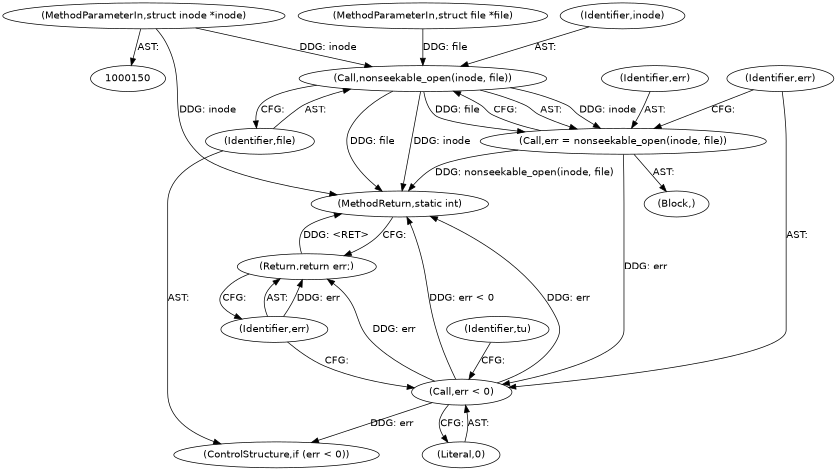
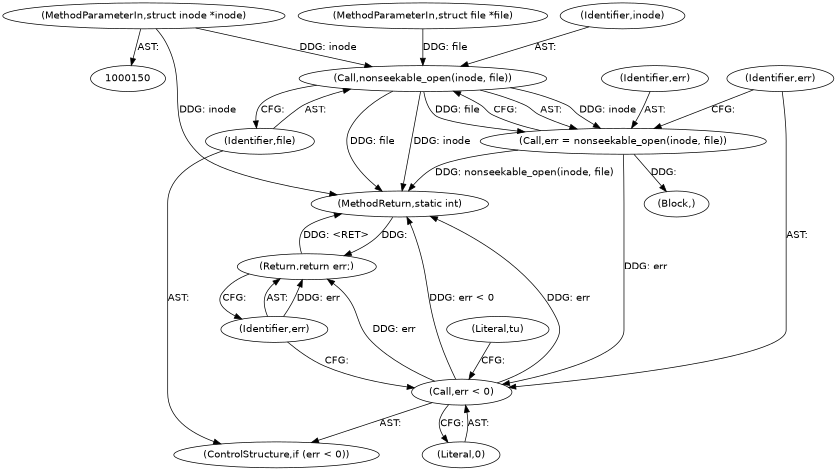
  digraph {
    fontname="DejaVu Sans"
    node [fontname="DejaVu Sans"]
    edge [fontname="DejaVu Sans"]
    n1 [label="(MethodParameterIn,struct inode *inode)"]
    n2 [label="(Call,nonseekable_open(inode, file))"]
    n3 [label="(MethodReturn,static int)"]
    n4 [label=1000150]
    n5 [label="(Call,err = nonseekable_open(inode, file))"]
    n6 [label="(Identifier,file)"]
    n7 [label="(Return,return err;)"]
    n8 [label="(Call,err < 0)"]
    n9 [label="(Block,)"]
    n10 [label="(ControlStructure,if (err < 0))"]
    n11 [label="(Literal,0)"]
    n12 [label="(Identifier,err)"]
    n13 [label="(Identifier,inode)"]
    n14 [label="(Identifier,err)"]
-   n15 [label="(Identifier,tu)"]
+   n15 [label="(Literal,tu)"]
    n16 [label="(MethodParameterIn,struct file *file)"]
    n17 [label="(Identifier,err)"]
    n1 -> n2 [label="DDG: inode"]
    n1 -> n3 [label="DDG: inode"]
    n1 -> n4 [label="AST: "]
    n2 -> n3 [label="DDG: file"]
    n2 -> n3 [label="DDG: inode"]
    n2 -> n5 [label="AST: "]
    n2 -> n5 [label="DDG: inode"]
    n2 -> n5 [label="DDG: file"]
    n2 -> n6 [label="CFG: "]
-   n3 -> n7 [label="CFG: "]
+   n3 -> n7 [label="DDG: "]
    n5 -> n2 [label="CFG: "]
    n5 -> n3 [label="DDG: nonseekable_open(inode, file)"]
    n5 -> n8 [label="DDG: err"]
-   n5 -> n9 [label="AST: "]
+   n5 -> n9 [label="DDG: "]
    n6 -> n2 [label="AST: "]
    n6 -> n10 [label="AST: "]
    n7 -> n3 [label="DDG: <RET>"]
    n7 -> n12 [label="CFG: "]
    n8 -> n3 [label="DDG: err < 0"]
    n8 -> n3 [label="DDG: err"]
    n8 -> n7 [label="DDG: err"]
-   n8 -> n10 [label="DDG: err"]
+   n8 -> n10 [label="AST: "]
    n8 -> n11 [label="CFG: "]
    n11 -> n8 [label="AST: "]
    n12 -> n7 [label="AST: "]
    n12 -> n7 [label="DDG: err"]
    n12 -> n8 [label="CFG: "]
    n13 -> n2 [label="AST: "]
    n14 -> n5 [label="CFG: "]
    n14 -> n8 [label="AST: "]
    n15 -> n8 [label="CFG: "]
    n16 -> n2 [label="DDG: file"]
    n17 -> n5 [label="AST: "]
  }
